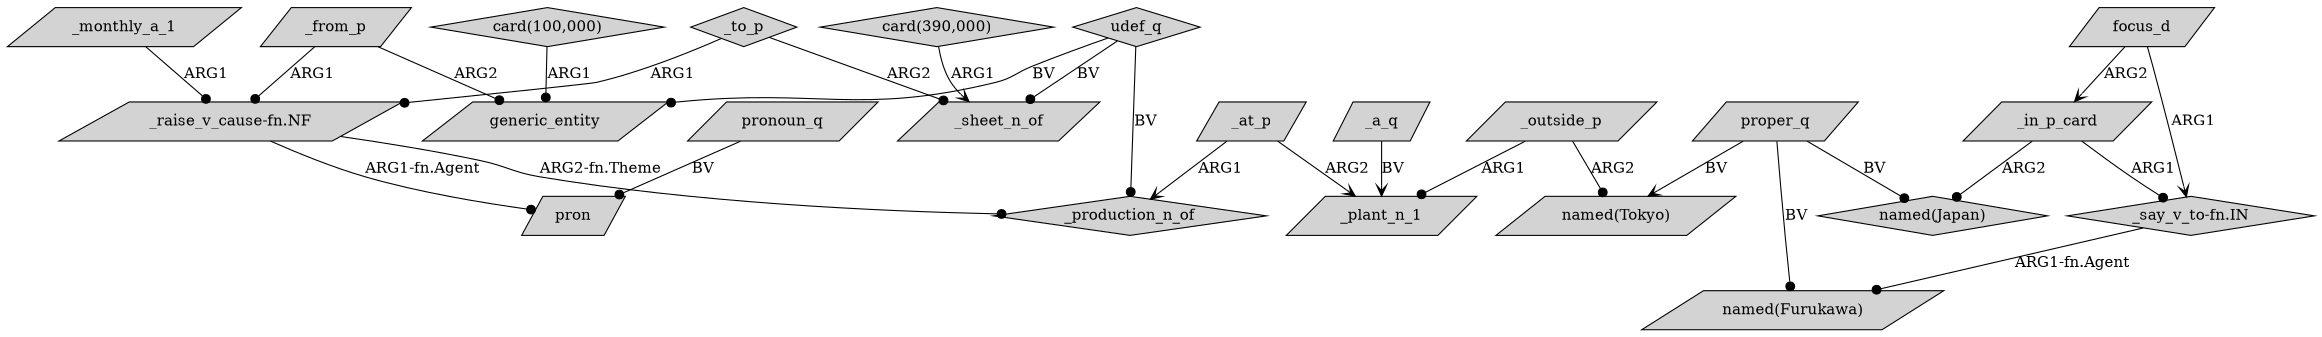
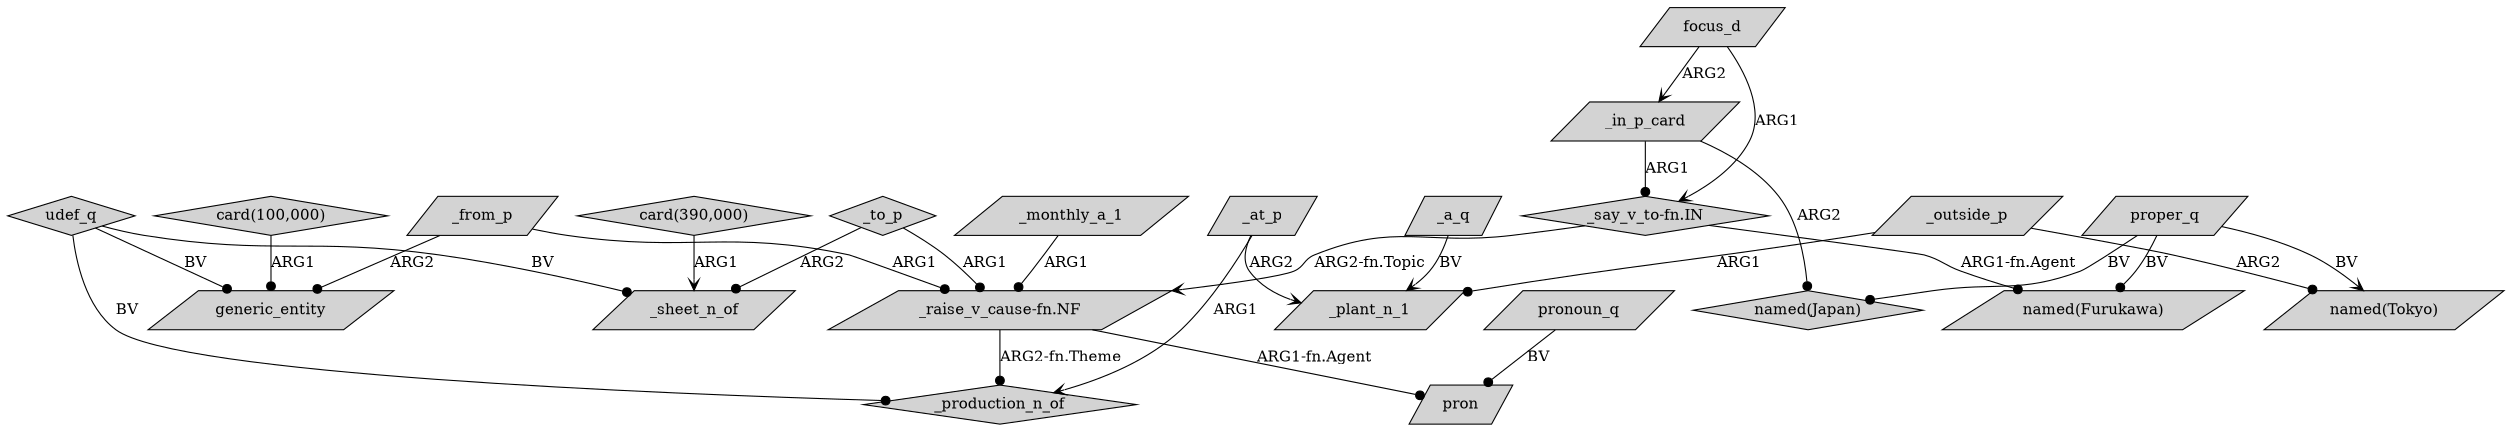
  digraph {
    node [shape=parallelogram style=filled]
    edge [arrowhead=dot]
    udef_q [shape=diamond]
    _production_n_of [shape=diamond]
    _sheet_n_of
    generic_entity
    proper_q
    "named(Furukawa)"
    "named(Tokyo)"
    "named(Japan)" [shape=diamond]
    n9 [label=_in_p_card]
    focus_d
    "_say_v_to-fn.IN" [shape=diamond]
    "_raise_v_cause-fn.NF"
    _at_p
    _plant_n_1
    _from_p
    pron
    n17 [label="card(390,000)" shape=diamond]
    "card(100,000)" [shape=diamond]
    pronoun_q
    _outside_p
    _to_p [shape=diamond]
    _monthly_a_1
    _a_q
    udef_q -> _production_n_of [label=BV]
    udef_q -> _sheet_n_of [label=BV]
    udef_q -> generic_entity [label=BV]
    proper_q -> "named(Furukawa)" [label=BV]
    proper_q -> "named(Tokyo)" [arrowhead=vee label=BV]
    proper_q -> "named(Japan)" [label=BV]
    n9 -> "named(Japan)" [label=ARG2]
    n9 -> "_say_v_to-fn.IN" [label=ARG1]
    focus_d -> n9 [arrowhead=vee label=ARG2]
    focus_d -> "_say_v_to-fn.IN" [arrowhead=vee label=ARG1]
    "_say_v_to-fn.IN" -> "named(Furukawa)" [label="ARG1-fn.Agent"]
+   "_say_v_to-fn.IN" -> "_raise_v_cause-fn.NF" [arrowhead=vee label="ARG2-fn.Topic"]
    "_raise_v_cause-fn.NF" -> _production_n_of [label="ARG2-fn.Theme"]
    "_raise_v_cause-fn.NF" -> pron [label="ARG1-fn.Agent"]
    _at_p -> _production_n_of [arrowhead=vee label=ARG1]
    _at_p -> _plant_n_1 [arrowhead=vee label=ARG2]
    _from_p -> generic_entity [label=ARG2]
    _from_p -> "_raise_v_cause-fn.NF" [label=ARG1]
    n17 -> _sheet_n_of [arrowhead=vee label=ARG1]
    "card(100,000)" -> generic_entity [label=ARG1]
    pronoun_q -> pron [label=BV]
    _outside_p -> "named(Tokyo)" [label=ARG2]
    _outside_p -> _plant_n_1 [label=ARG1]
    _to_p -> _sheet_n_of [label=ARG2]
    _to_p -> "_raise_v_cause-fn.NF" [label=ARG1]
    _monthly_a_1 -> "_raise_v_cause-fn.NF" [label=ARG1]
    _a_q -> _plant_n_1 [arrowhead=vee label=BV]
  }
